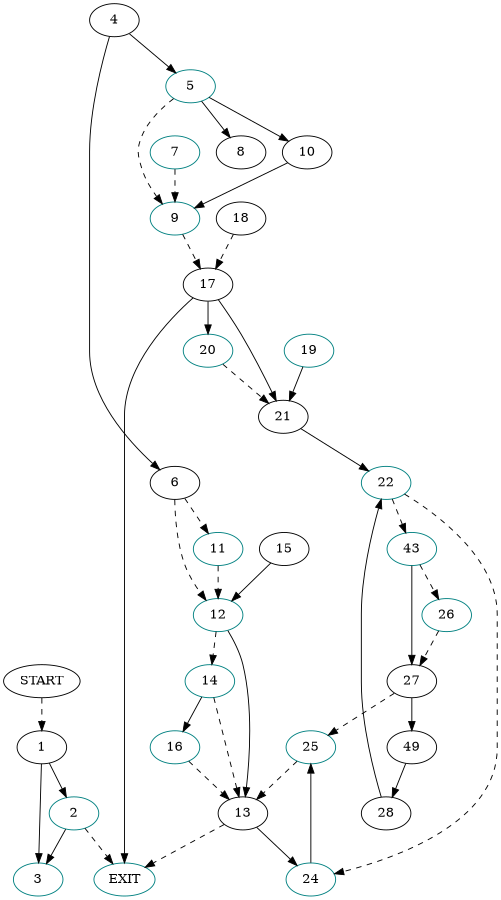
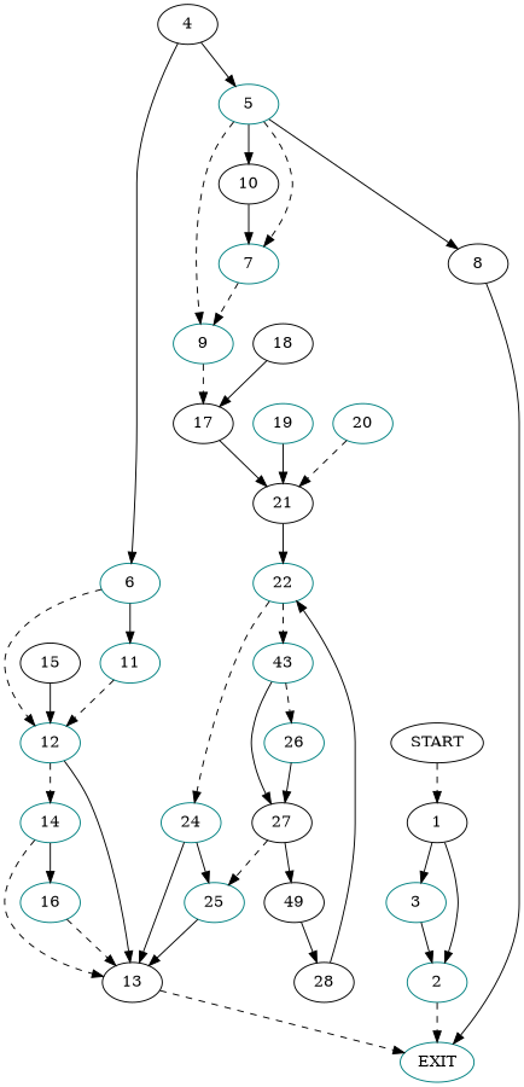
  digraph {
    node [color=teal]
    edge [style=solid]
    n1 [color=black label=START]
    1 [color=black]
    2
    3
    n5 [label=EXIT]
    5
    4 [color=black]
-   6 [color=black]
+   6
    7
    8 [color=black]
    9
    10 [color=black]
    11
    12
    17 [color=black]
    13 [color=black]
    14
    20
    21 [color=black]
    18 [color=black]
    15 [color=black]
    16
    19
    22
    n25 [label=43]
    24
    26
    27 [color=black]
    25
    n30 [color=black label=49]
    28 [color=black]
    n1 -> 1 [style=dashed]
    1 -> 2
    1 -> 3
    2 -> n5 [style=dashed]
-   2 -> 3
+   3 -> 2
+   5 -> 7 [style=dashed]
    5 -> 8
    5 -> 9 [style=dashed]
    5 -> 10
    4 -> 5
    4 -> 6
-   6 -> 11 [style=dashed]
+   6 -> 11
    6 -> 12 [style=dashed]
    7 -> 9 [style=dashed]
-   17 -> n5
+   8 -> n5
    9 -> 17 [style=dashed]
-   10 -> 9
+   10 -> 7
    11 -> 12 [style=dashed]
    12 -> 13
    12 -> 14 [style=dashed]
-   17 -> 20
    17 -> 21
    13 -> n5 [style=dashed]
    14 -> 13 [style=dashed]
    14 -> 16
    20 -> 21 [style=dashed]
    21 -> 22
-   18 -> 17 [style=dashed]
+   18 -> 17
    15 -> 12
    16 -> 13 [style=dashed]
    19 -> 21
    22 -> n25 [style=dashed]
    22 -> 24 [style=dashed]
    n25 -> 26 [style=dashed]
    n25 -> 27
-   13 -> 24
+   24 -> 13
    24 -> 25
-   26 -> 27 [style=dashed]
+   26 -> 27
    27 -> 25 [style=dashed]
    27 -> n30
-   25 -> 13 [style=dashed]
+   25 -> 13
    n30 -> 28
    28 -> 22
  }
